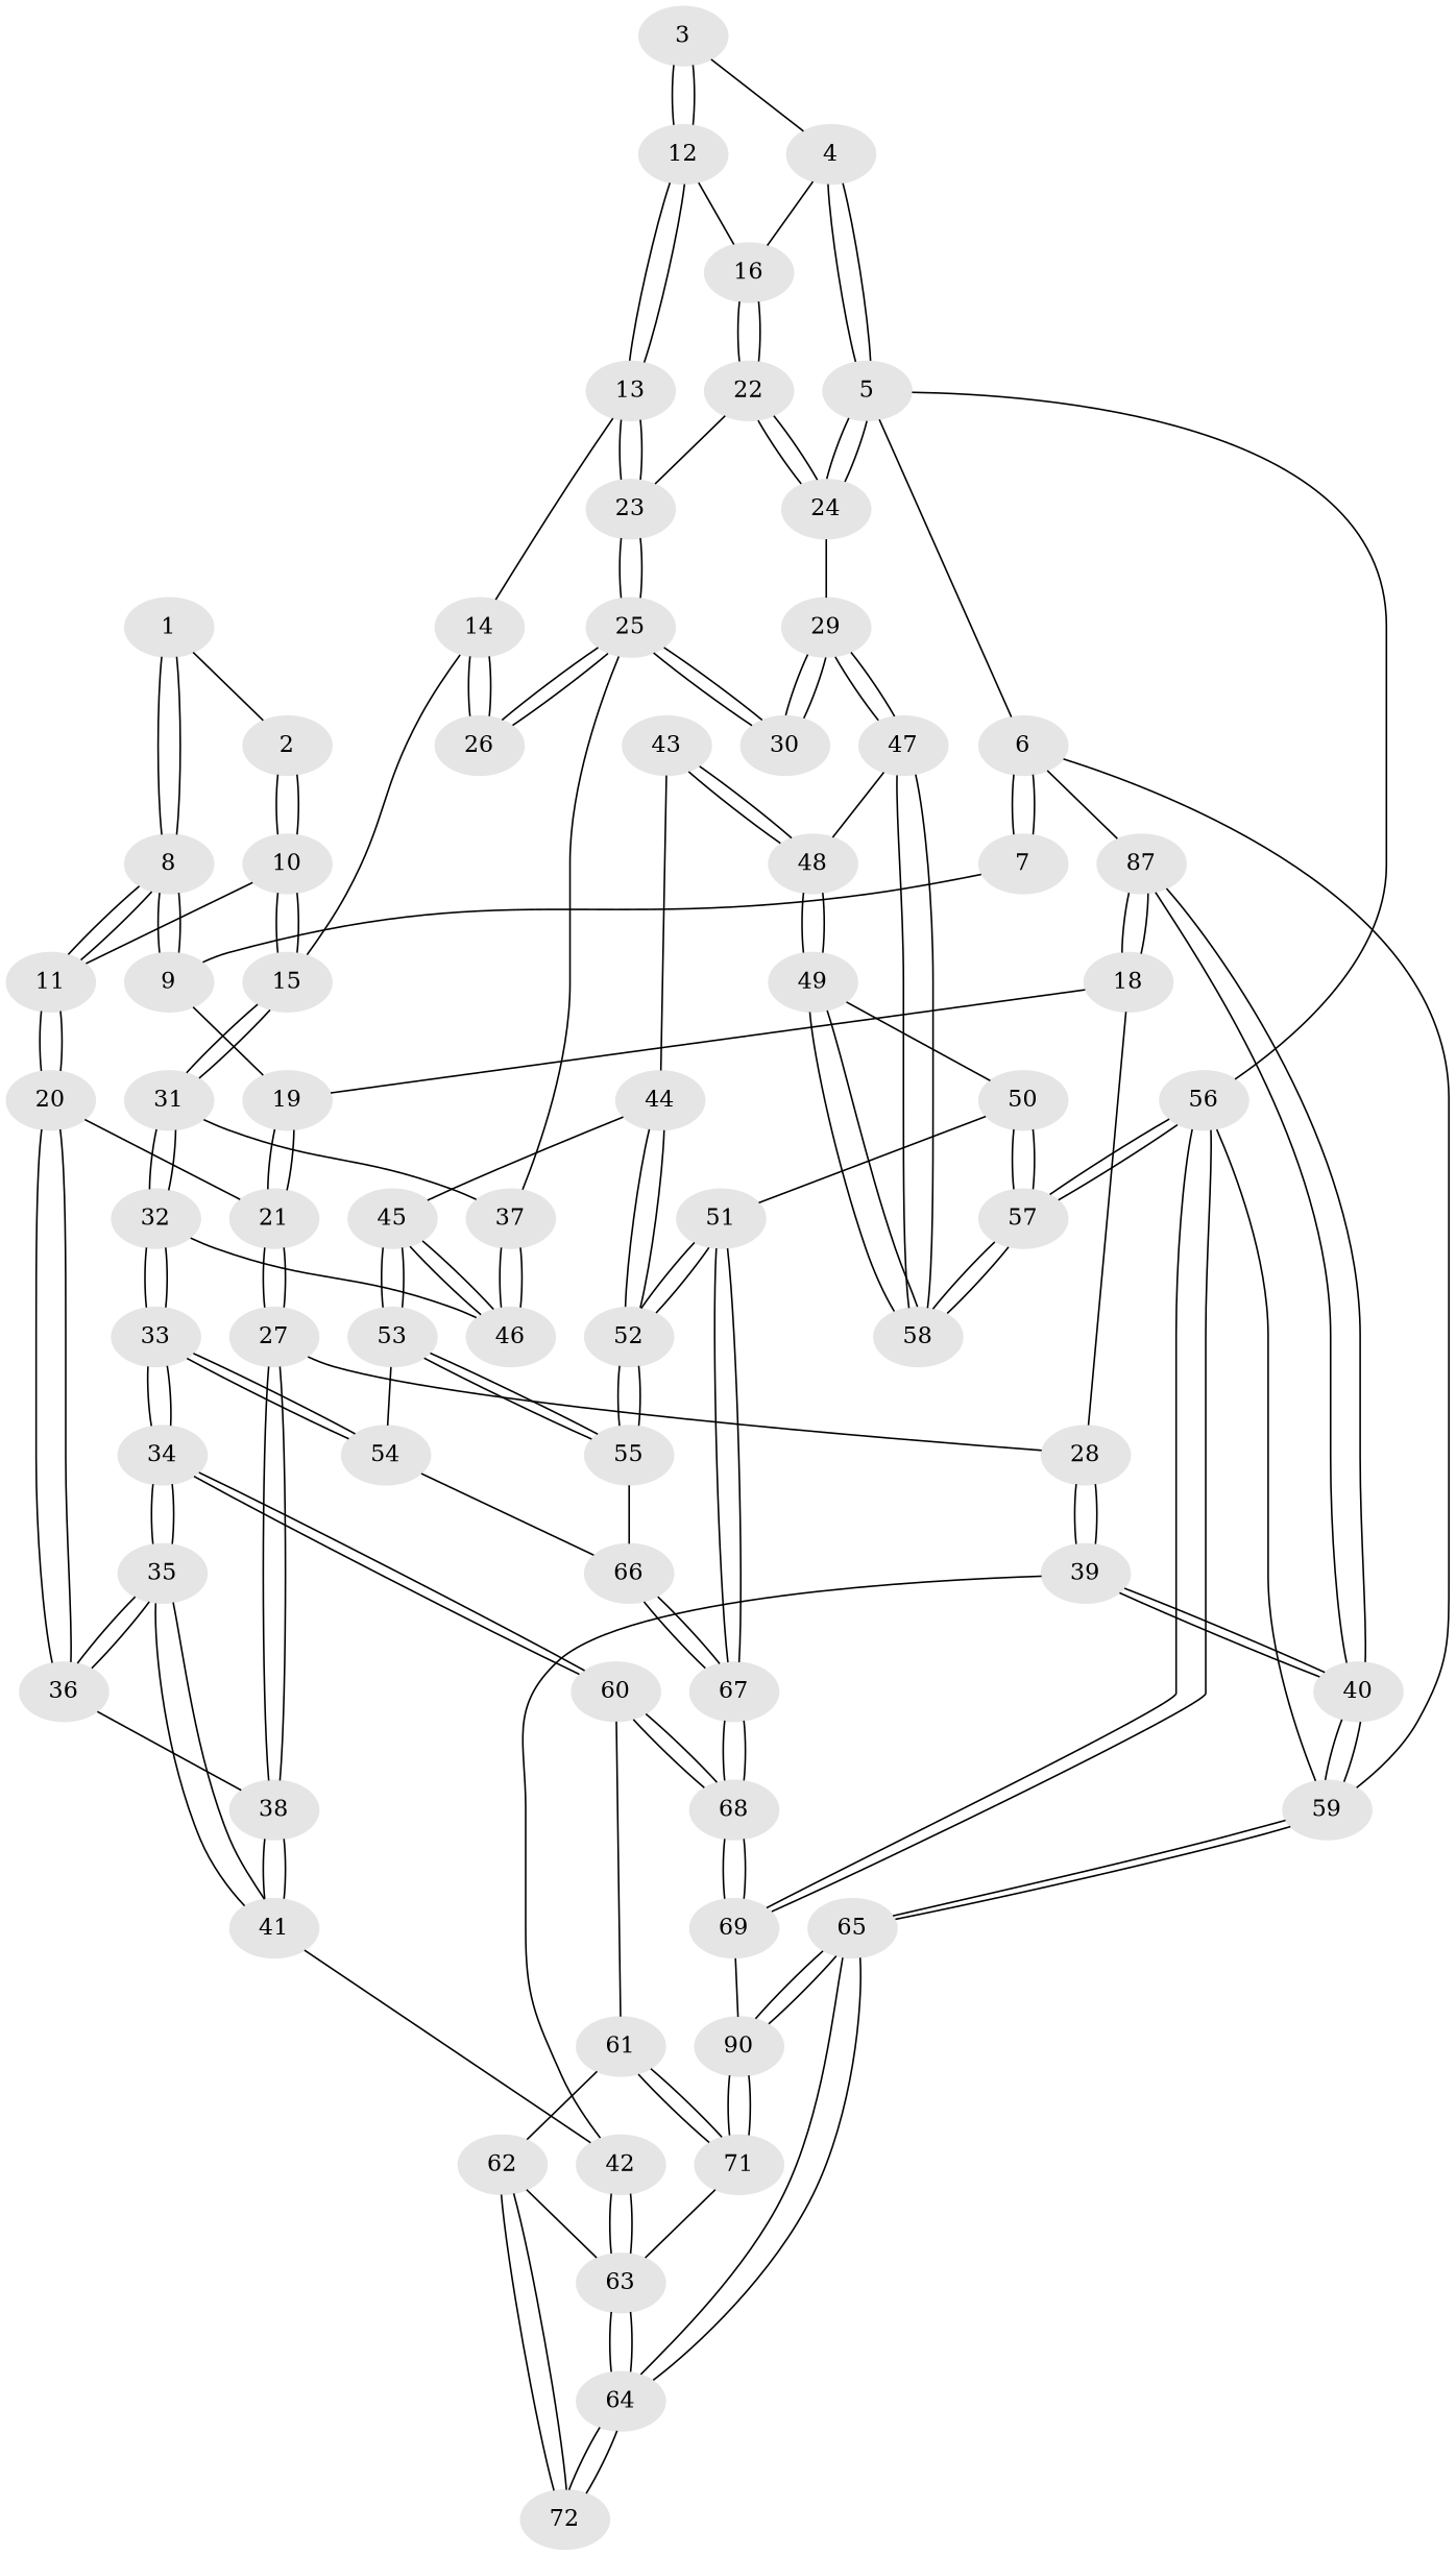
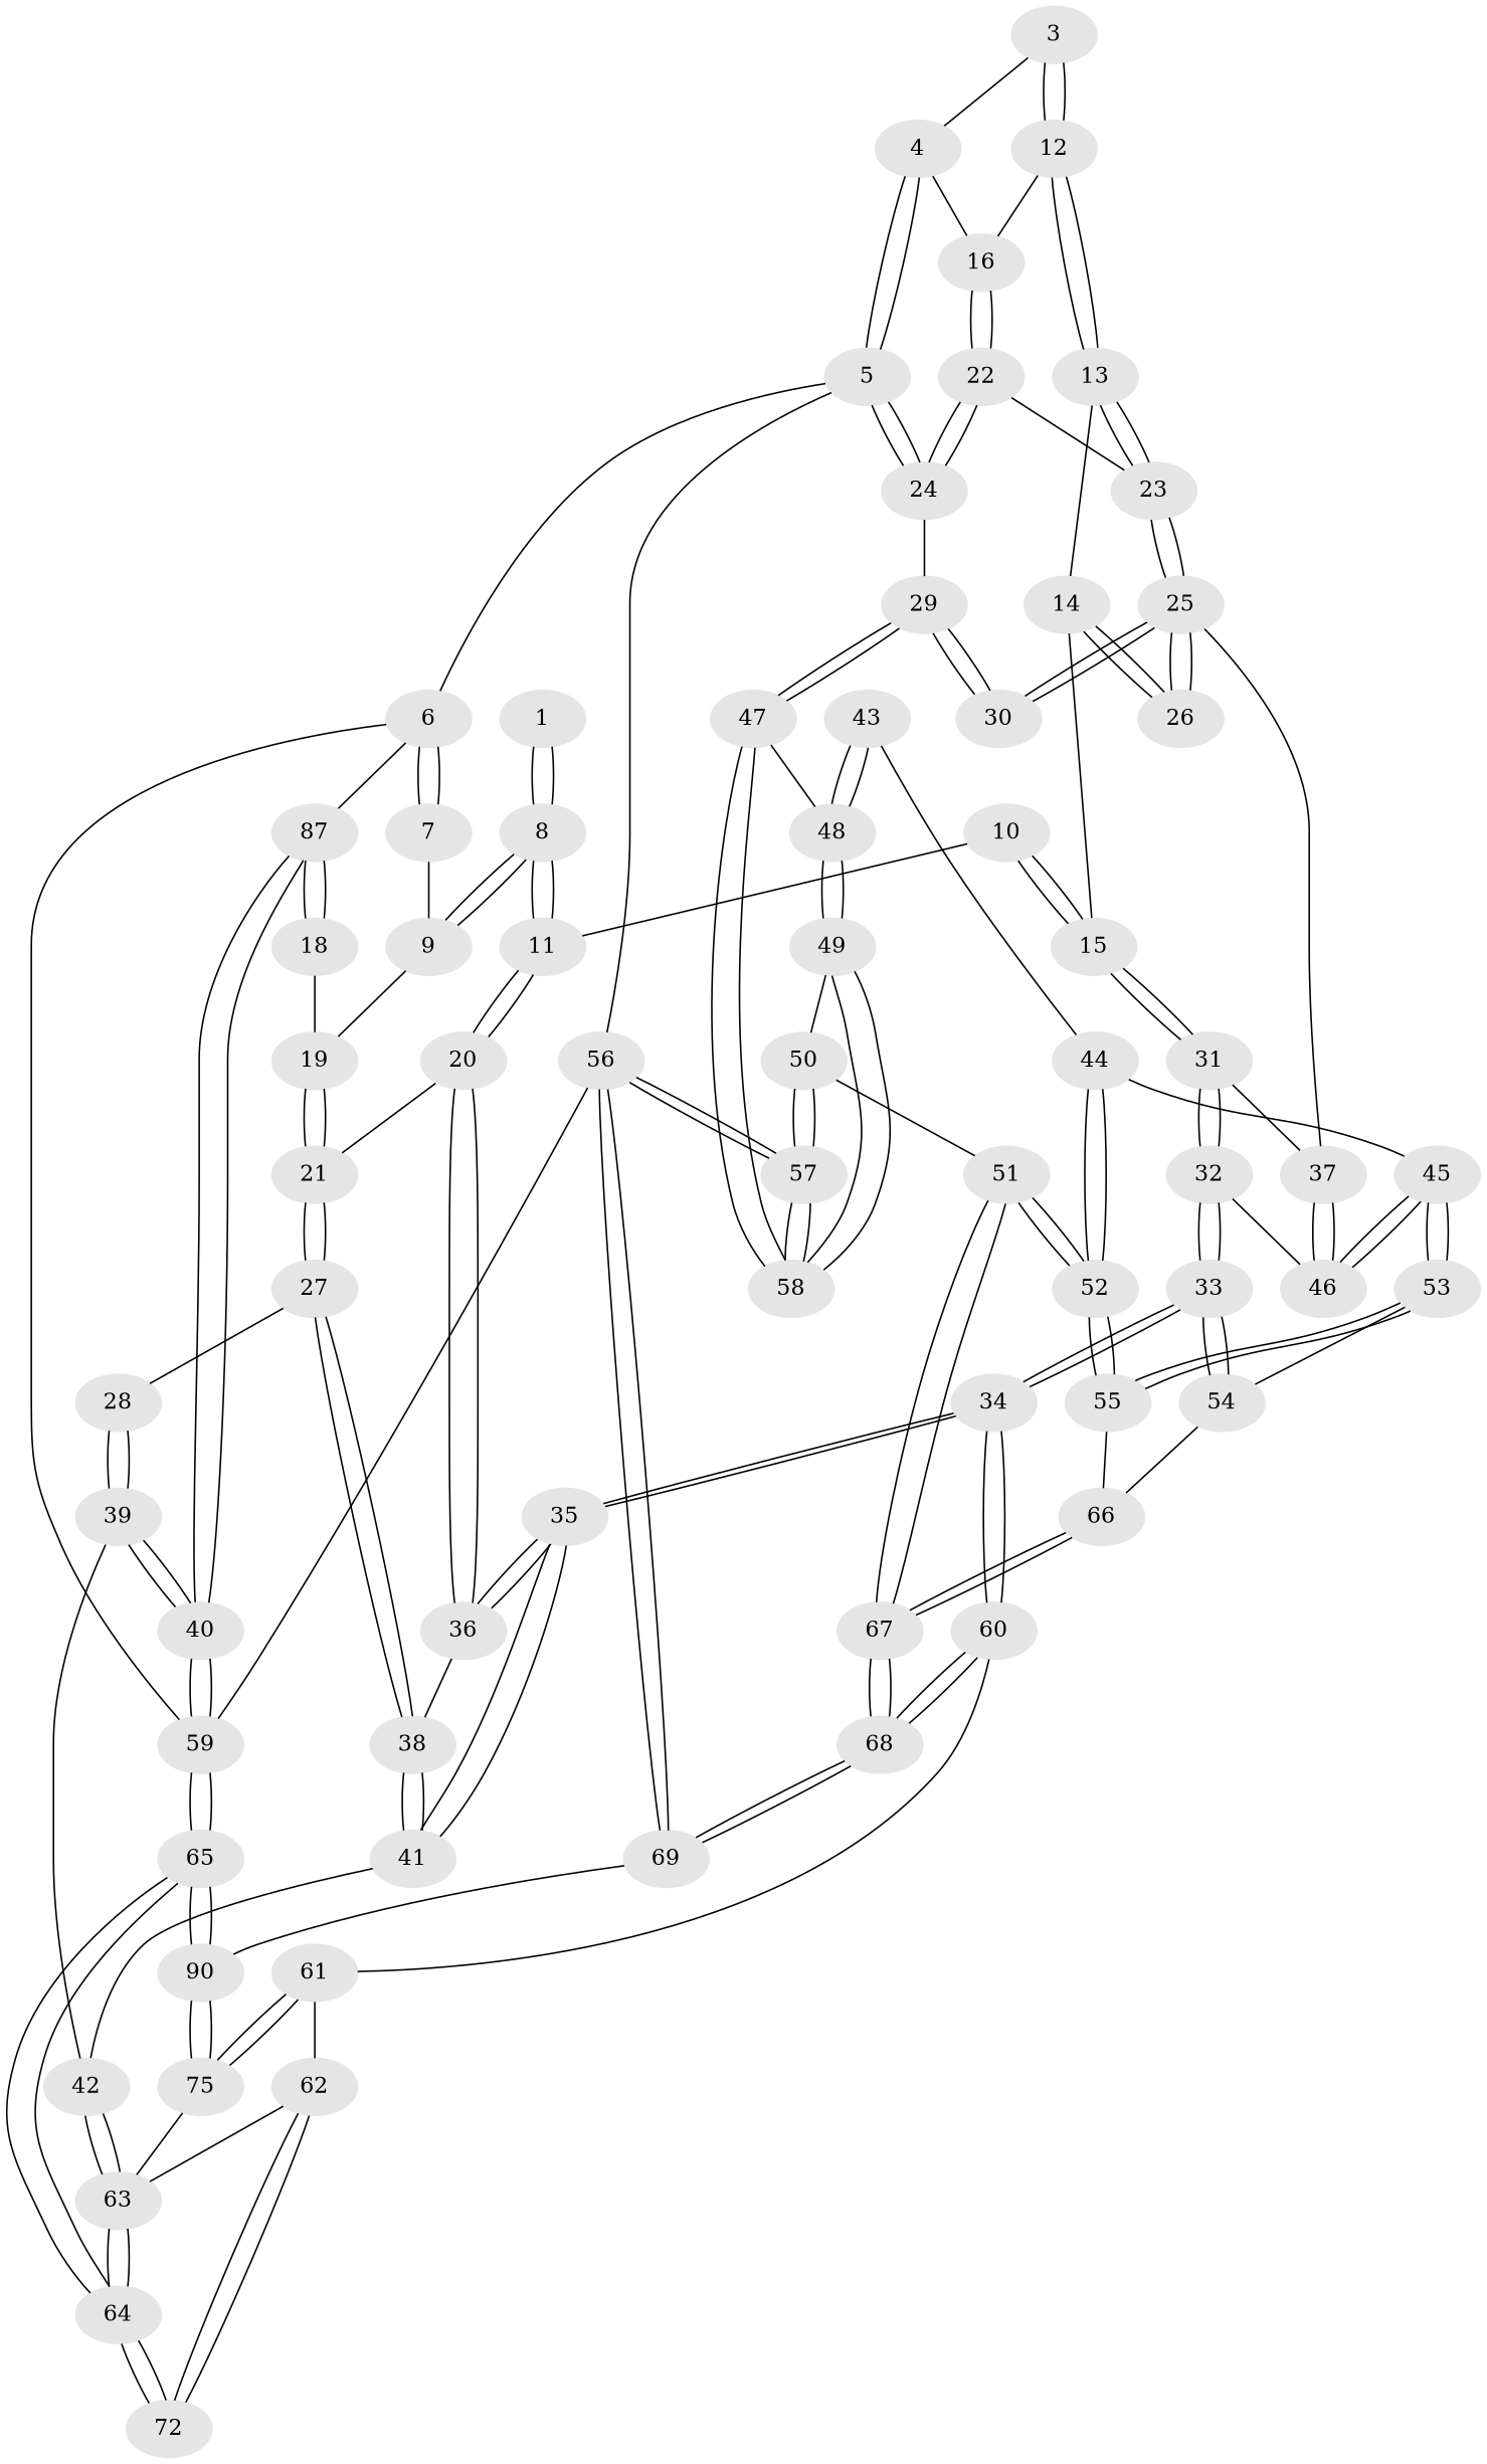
  graph {
    node [color=gray90 style=filled]
    1
-   2
    8
    10
    9
    11
    3
    4
    12
    15
    5
    16
    13
    6
    24
    56
    22
    7
    n19 [label=87]
    59
    29
    57
    69
    18
    40
    65
    19
    20
    21
    31
    36
    14
    23
    26
    25
    37
    32
    28
    39
    27
    38
    30
    47
    46
    41
    42
    48
    58
    43
    44
    33
    34
    54
    35
    60
    66
    61
    68
    63
    64
    45
    52
    49
    53
    55
    50
    51
    67
    n69 [label=90]
    62
-   71
+   71 [label=75]
    72
-   1 -- 2
    1 -- 8
    1 -- 8
-   2 -- 10
-   2 -- 10
    8 -- 9
    8 -- 9
    8 -- 11
    8 -- 11
    10 -- 11
    10 -- 15
    10 -- 15
    9 -- 19
    11 -- 20
    11 -- 20
    3 -- 4
    3 -- 12
    3 -- 12
    4 -- 5
    4 -- 5
    4 -- 16
    12 -- 16
    12 -- 13
    12 -- 13
    15 -- 31
    15 -- 31
    5 -- 6
    5 -- 24
    5 -- 24
    5 -- 56
    16 -- 22
    16 -- 22
    13 -- 14
    13 -- 23
    13 -- 23
    6 -- 7
    6 -- 7
    6 -- n19
    6 -- 59
    24 -- 29
    56 -- 59
    56 -- 57
    56 -- 57
    56 -- 69
    56 -- 69
    22 -- 24
    22 -- 24
    22 -- 23
    7 -- 9
    n19 -- 18
    n19 -- 18
    n19 -- 40
    n19 -- 40
    59 -- 65
    59 -- 65
    29 -- 30
    29 -- 30
    29 -- 47
    29 -- 47
    57 -- 58
    57 -- 58
    69 -- n69
    18 -- 19
-   18 -- 28
    40 -- 59
    40 -- 59
    65 -- n69
    65 -- n69
    19 -- 21
    19 -- 21
    20 -- 21
    20 -- 36
    20 -- 36
    21 -- 27
    21 -- 27
    31 -- 37
    31 -- 32
    31 -- 32
    36 -- 38
    14 -- 15
    14 -- 26
    14 -- 26
    23 -- 25
    23 -- 25
    25 -- 26
    25 -- 26
    25 -- 37
    25 -- 30
    25 -- 30
    37 -- 46
    37 -- 46
    32 -- 46
    32 -- 33
    32 -- 33
    28 -- 39
    28 -- 39
    39 -- 40
    39 -- 40
    39 -- 42
    27 -- 28
    27 -- 38
    27 -- 38
    38 -- 41
    38 -- 41
    47 -- 48
    47 -- 58
    47 -- 58
    41 -- 42
    42 -- 63
    42 -- 63
    48 -- 49
    48 -- 49
    43 -- 48
    43 -- 48
    43 -- 44
    44 -- 45
    44 -- 52
    44 -- 52
    33 -- 34
    33 -- 34
    33 -- 54
    33 -- 54
    34 -- 35
    34 -- 35
    34 -- 60
    34 -- 60
    54 -- 66
    35 -- 36
    35 -- 36
    35 -- 41
    35 -- 41
    60 -- 61
    60 -- 68
    60 -- 68
    66 -- 67
    66 -- 67
    61 -- 62
    61 -- 71
    61 -- 71
    68 -- 69
    68 -- 69
    63 -- 64
    63 -- 64
    64 -- 65
    64 -- 65
    64 -- 72
    64 -- 72
    45 -- 46
    45 -- 46
    45 -- 53
    45 -- 53
    52 -- 55
    52 -- 55
    49 -- 58
    49 -- 58
    49 -- 50
    53 -- 54
    53 -- 55
    53 -- 55
    55 -- 66
    50 -- 57
    50 -- 57
    50 -- 51
    51 -- 52
    51 -- 52
    51 -- 67
    51 -- 67
    67 -- 68
    67 -- 68
    n69 -- 71
    n69 -- 71
    62 -- 63
    62 -- 72
    62 -- 72
    71 -- 63
  }
